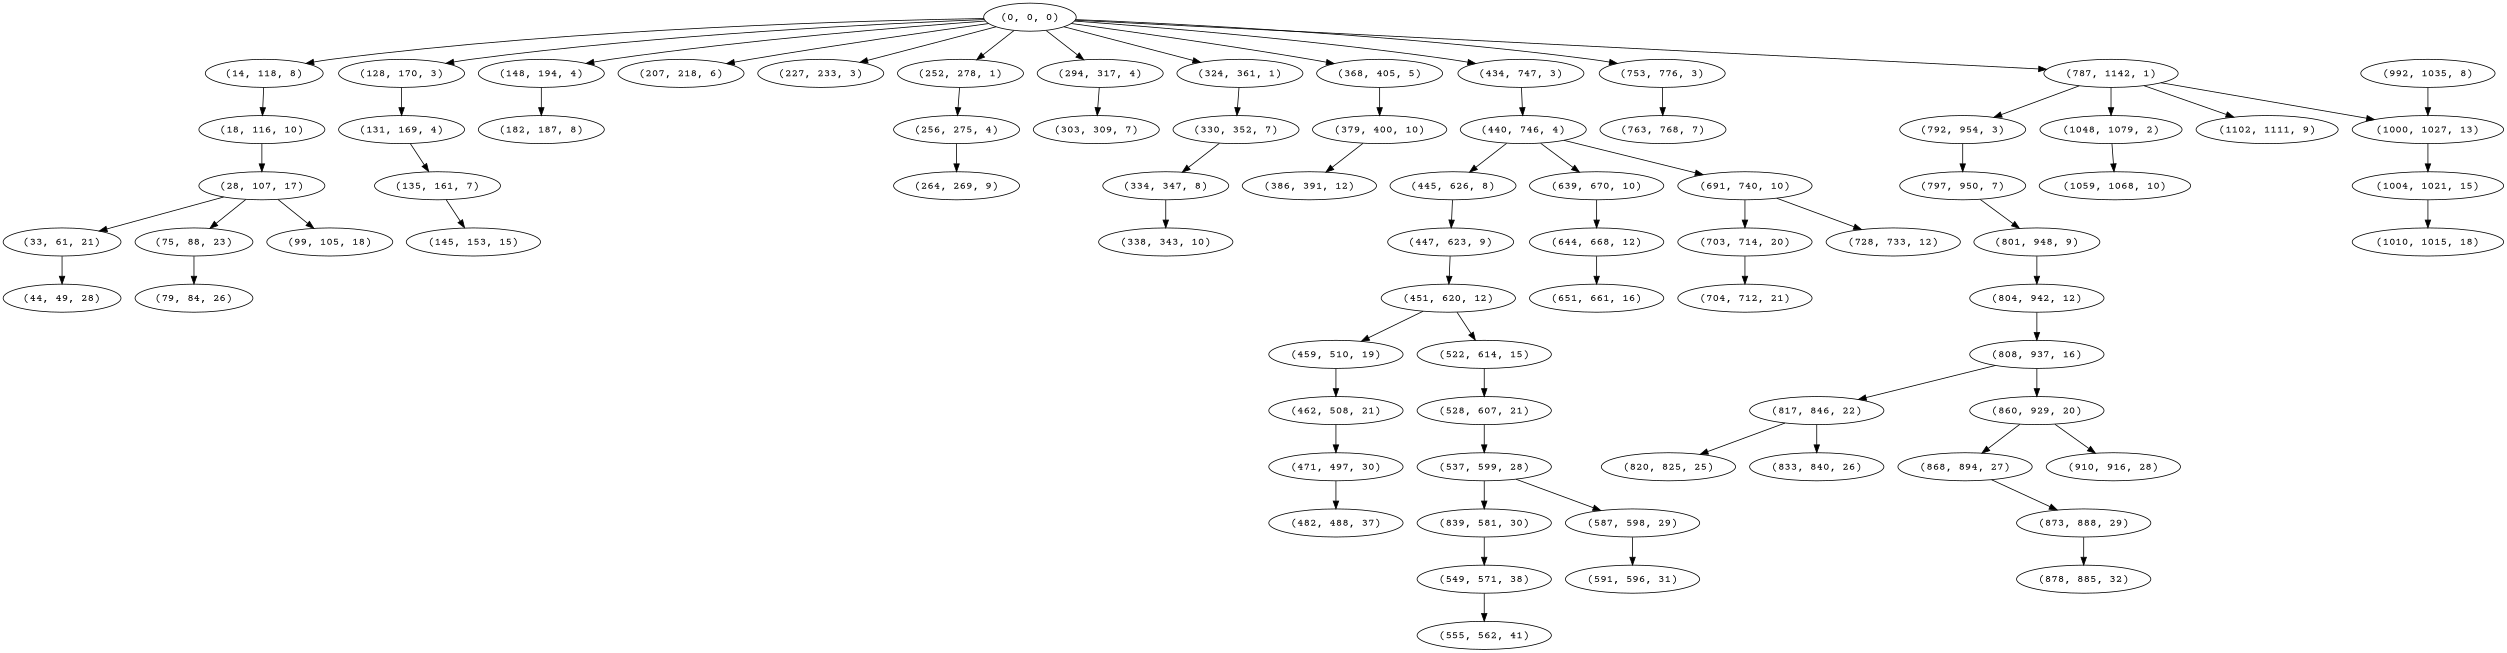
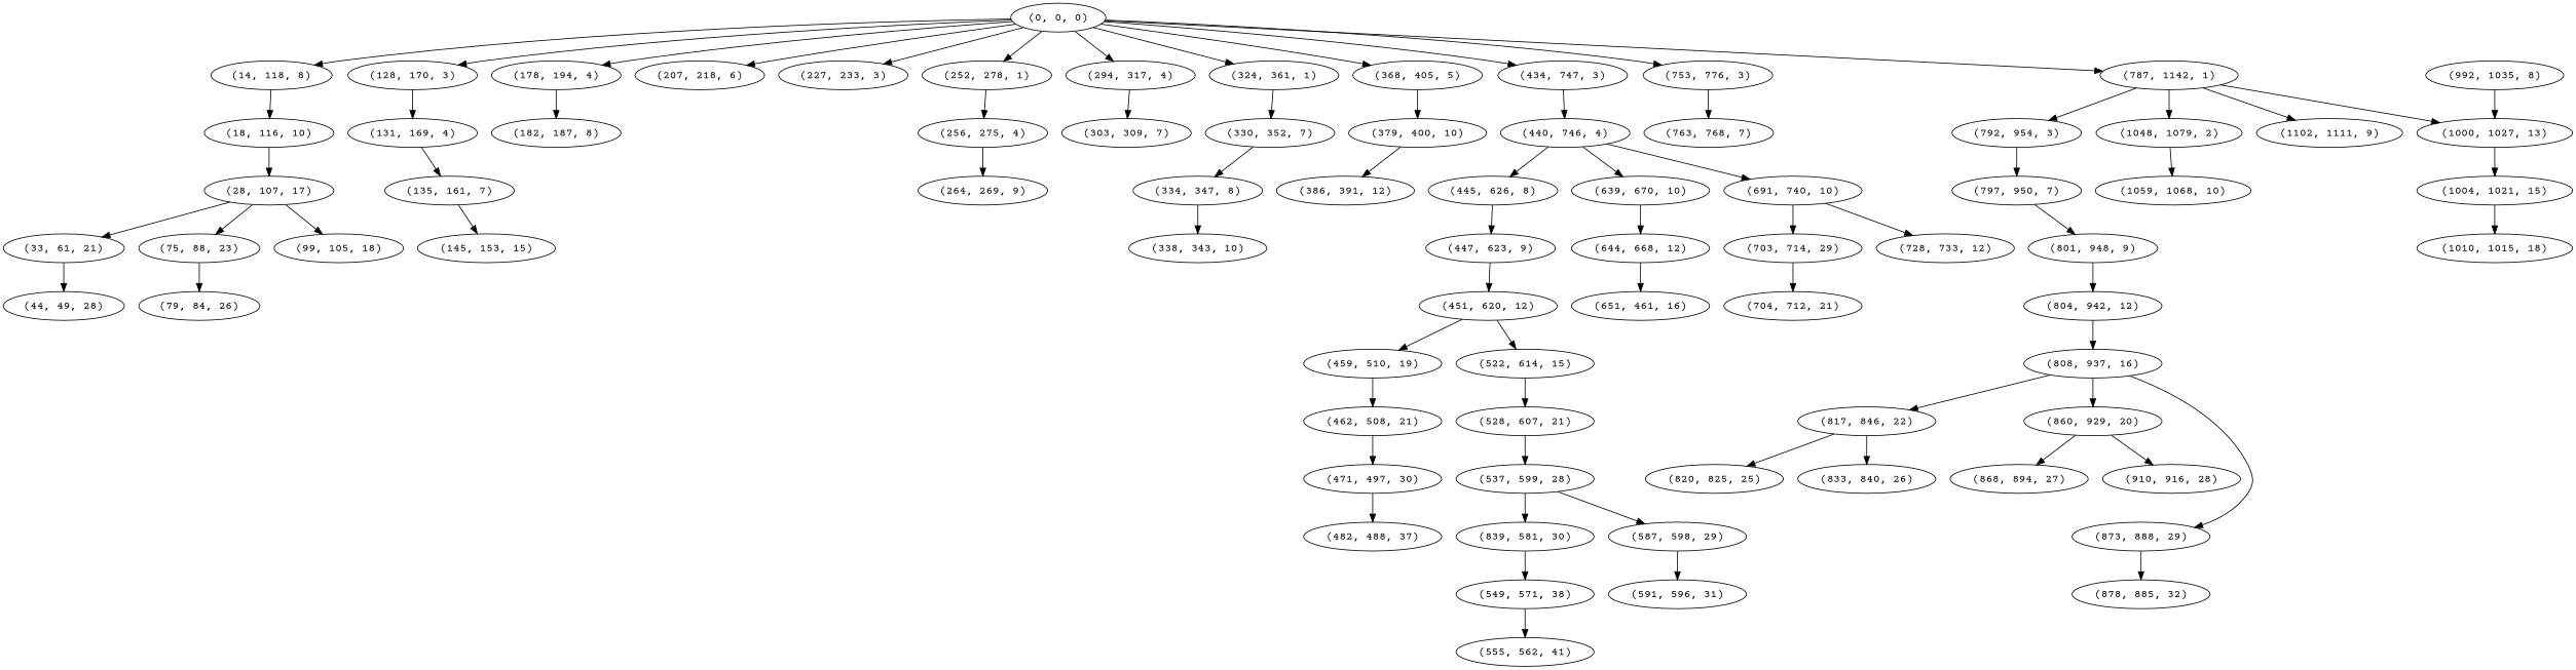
  digraph {
    fontname="Courier Prime"
    node [fontname="Courier Prime"]
    edge [fontname="Courier Prime"]
    "(0, 0, 0)"
    "(14, 118, 8)"
    "(128, 170, 3)"
-   "(178, 194, 4)" [label="(148, 194, 4)"]
+   "(178, 194, 4)"
    "(207, 218, 6)"
    "(227, 233, 3)"
    "(252, 278, 1)"
    "(294, 317, 4)"
    "(324, 361, 1)"
    "(368, 405, 5)"
    "(434, 747, 3)"
    "(753, 776, 3)"
    "(787, 1142, 1)"
    "(18, 116, 10)"
    "(131, 169, 4)"
    "(182, 187, 8)"
    "(256, 275, 4)"
    "(303, 309, 7)"
    "(330, 352, 7)"
    "(379, 400, 10)"
    "(440, 746, 4)"
    "(763, 768, 7)"
    "(792, 954, 3)"
    "(1048, 1079, 2)"
    "(1102, 1111, 9)"
    "(1000, 1027, 13)"
    "(28, 107, 17)"
    "(33, 61, 21)"
    "(75, 88, 23)"
    "(99, 105, 18)"
    "(44, 49, 28)"
    "(79, 84, 26)"
    "(135, 161, 7)"
    "(145, 153, 15)"
    "(264, 269, 9)"
    "(334, 347, 8)"
    "(338, 343, 10)"
    "(386, 391, 12)"
    "(445, 626, 8)"
    "(639, 670, 10)"
    "(691, 740, 10)"
    "(447, 623, 9)"
    "(644, 668, 12)"
-   "(703, 714, 20)"
+   "(703, 714, 20)" [label="(703, 714, 29)"]
    "(728, 733, 12)"
    "(451, 620, 12)"
    "(459, 510, 19)"
    "(522, 614, 15)"
    "(462, 508, 21)"
    "(528, 607, 21)"
    "(471, 497, 30)"
    "(482, 488, 37)"
    "(537, 599, 28)"
    n54 [label="(839, 581, 30)"]
    "(587, 598, 29)"
    "(549, 571, 38)"
    "(591, 596, 31)"
    "(555, 562, 41)"
-   "(651, 661, 16)"
+   "(651, 661, 16)" [label="(651, 461, 16)"]
    "(704, 712, 21)"
    "(797, 950, 7)"
    "(992, 1035, 8)"
    "(1059, 1068, 10)"
    "(801, 948, 9)"
    "(804, 942, 12)"
    "(808, 937, 16)"
    "(817, 846, 22)"
    "(860, 929, 20)"
    "(820, 825, 25)"
    "(833, 840, 26)"
    "(868, 894, 27)"
    "(910, 916, 28)"
    "(873, 888, 29)"
    "(878, 885, 32)"
    "(1004, 1021, 15)"
    "(1010, 1015, 18)"
    "(0, 0, 0)" -> "(14, 118, 8)"
    "(0, 0, 0)" -> "(128, 170, 3)"
    "(0, 0, 0)" -> "(178, 194, 4)"
    "(0, 0, 0)" -> "(207, 218, 6)"
    "(0, 0, 0)" -> "(227, 233, 3)"
    "(0, 0, 0)" -> "(252, 278, 1)"
    "(0, 0, 0)" -> "(294, 317, 4)"
    "(0, 0, 0)" -> "(324, 361, 1)"
    "(0, 0, 0)" -> "(368, 405, 5)"
    "(0, 0, 0)" -> "(434, 747, 3)"
    "(0, 0, 0)" -> "(753, 776, 3)"
    "(0, 0, 0)" -> "(787, 1142, 1)"
    "(14, 118, 8)" -> "(18, 116, 10)"
    "(128, 170, 3)" -> "(131, 169, 4)"
    "(178, 194, 4)" -> "(182, 187, 8)"
    "(252, 278, 1)" -> "(256, 275, 4)"
    "(294, 317, 4)" -> "(303, 309, 7)"
    "(324, 361, 1)" -> "(330, 352, 7)"
    "(368, 405, 5)" -> "(379, 400, 10)"
    "(434, 747, 3)" -> "(440, 746, 4)"
    "(753, 776, 3)" -> "(763, 768, 7)"
    "(787, 1142, 1)" -> "(792, 954, 3)"
    "(787, 1142, 1)" -> "(1048, 1079, 2)"
    "(787, 1142, 1)" -> "(1102, 1111, 9)"
    "(787, 1142, 1)" -> "(1000, 1027, 13)"
    "(18, 116, 10)" -> "(28, 107, 17)"
    "(131, 169, 4)" -> "(135, 161, 7)"
    "(256, 275, 4)" -> "(264, 269, 9)"
    "(330, 352, 7)" -> "(334, 347, 8)"
    "(379, 400, 10)" -> "(386, 391, 12)"
    "(440, 746, 4)" -> "(445, 626, 8)"
    "(440, 746, 4)" -> "(639, 670, 10)"
    "(440, 746, 4)" -> "(691, 740, 10)"
    "(792, 954, 3)" -> "(797, 950, 7)"
    "(1048, 1079, 2)" -> "(1059, 1068, 10)"
    "(1000, 1027, 13)" -> "(1004, 1021, 15)"
    "(28, 107, 17)" -> "(33, 61, 21)"
    "(28, 107, 17)" -> "(75, 88, 23)"
    "(28, 107, 17)" -> "(99, 105, 18)"
    "(33, 61, 21)" -> "(44, 49, 28)"
    "(75, 88, 23)" -> "(79, 84, 26)"
    "(135, 161, 7)" -> "(145, 153, 15)"
    "(334, 347, 8)" -> "(338, 343, 10)"
    "(445, 626, 8)" -> "(447, 623, 9)"
    "(639, 670, 10)" -> "(644, 668, 12)"
    "(691, 740, 10)" -> "(703, 714, 20)"
    "(691, 740, 10)" -> "(728, 733, 12)"
    "(447, 623, 9)" -> "(451, 620, 12)"
    "(644, 668, 12)" -> "(651, 661, 16)"
    "(703, 714, 20)" -> "(704, 712, 21)"
    "(451, 620, 12)" -> "(459, 510, 19)"
    "(451, 620, 12)" -> "(522, 614, 15)"
    "(459, 510, 19)" -> "(462, 508, 21)"
    "(522, 614, 15)" -> "(528, 607, 21)"
    "(462, 508, 21)" -> "(471, 497, 30)"
    "(528, 607, 21)" -> "(537, 599, 28)"
    "(471, 497, 30)" -> "(482, 488, 37)"
    "(537, 599, 28)" -> n54
    "(537, 599, 28)" -> "(587, 598, 29)"
    n54 -> "(549, 571, 38)"
    "(587, 598, 29)" -> "(591, 596, 31)"
    "(549, 571, 38)" -> "(555, 562, 41)"
    "(797, 950, 7)" -> "(801, 948, 9)"
    "(992, 1035, 8)" -> "(1000, 1027, 13)"
    "(801, 948, 9)" -> "(804, 942, 12)"
    "(804, 942, 12)" -> "(808, 937, 16)"
    "(808, 937, 16)" -> "(817, 846, 22)"
    "(808, 937, 16)" -> "(860, 929, 20)"
    "(817, 846, 22)" -> "(820, 825, 25)"
    "(817, 846, 22)" -> "(833, 840, 26)"
    "(860, 929, 20)" -> "(868, 894, 27)"
    "(860, 929, 20)" -> "(910, 916, 28)"
-   "(868, 894, 27)" -> "(873, 888, 29)"
+   "(808, 937, 16)" -> "(873, 888, 29)"
    "(873, 888, 29)" -> "(878, 885, 32)"
    "(1004, 1021, 15)" -> "(1010, 1015, 18)"
  }
